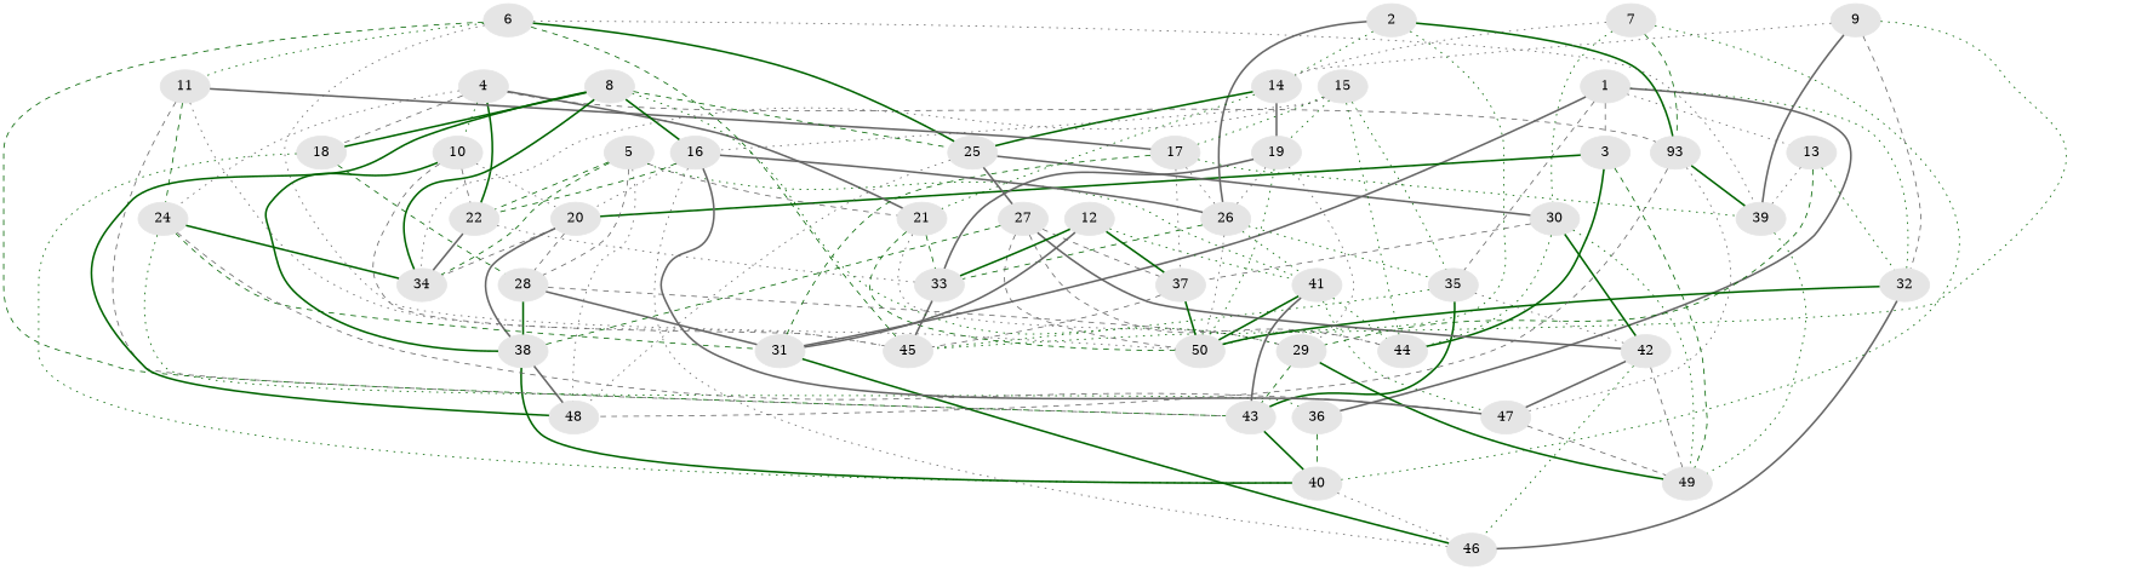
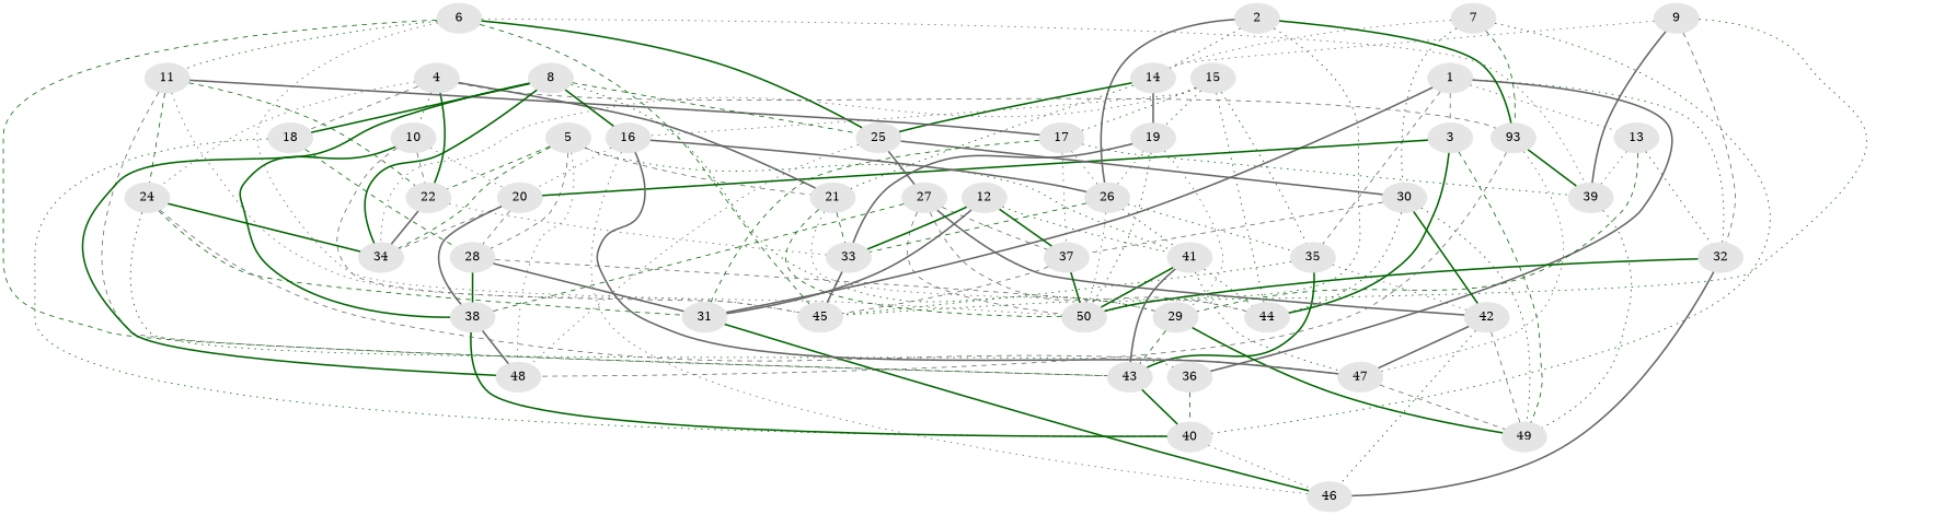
  graph {
    node [color=gray90 style=filled]
    edge [color=darkgreen style=dotted weight=1.0]
    1
    3
    13
    31
    32
    35
    36
    20
    44
    49
    39
    29
    46
    50
    43
    45
    42
    40
    2
    14
    n21 [label=93]
    26
    21
    25
    19
    48
    47
    41
    33
    28
    34
    38
    4
    10
    18
    22
    24
    5
    6
    11
    17
    30
    27
    7
    37
    8
    16
    9
    12
    15
    1 -- 3 [color=gray40 style=dashed]
    1 -- 13 [color=gray40]
    1 -- 31 [color=gray40 style=bold]
    1 -- 32
    1 -- 35 [color=gray40 style=dashed]
    1 -- 36 [color=gray40 style=bold]
    3 -- 20 [style=bold]
    3 -- 44 [style=bold]
    3 -- 49 [style=dashed]
    13 -- 32
    13 -- 39 [color=gray40]
    13 -- 29 [style=dashed]
    31 -- 46 [style=bold]
    32 -- 46 [color=gray40 style=bold weight=2.0]
    32 -- 50 [style=bold]
    35 -- 43 [style=bold]
    35 -- 45
    35 -- 42 [color=gray40]
    36 -- 40 [style=dashed weight=2.0]
    20 -- 28 [color=gray40 style=dashed]
    20 -- 34 [color=gray40 style=dashed]
    20 -- 38 [color=gray40 style=bold]
    39 -- 49
    29 -- 49 [style=bold]
    29 -- 43 [style=dashed]
    43 -- 40 [style=bold]
    42 -- 49 [color=gray40 style=dashed]
    42 -- 46
    42 -- 47 [color=gray40 style=bold]
    40 -- 46 [color=gray40]
    2 -- 50
    2 -- 14
    2 -- n21 [style=bold]
    2 -- 26 [color=gray40 style=bold]
    14 -- 21
    14 -- 25 [style=bold]
    14 -- 19 [color=gray40 style=bold]
    n21 -- 39 [style=bold]
    n21 -- 48 [color=gray40 style=dashed]
    n21 -- 47 [color=gray40]
    26 -- 35
    26 -- 50 [color=gray40]
    26 -- 41
    26 -- 33 [style=dashed]
    21 -- 44 [color=gray40]
    21 -- 50 [style=dashed]
    21 -- 33 [style=dashed]
    25 -- 48 [color=gray40]
    25 -- 30 [color=gray40 style=bold]
    25 -- 27 [color=gray40 style=bold]
    19 -- 29 [color=gray40]
    19 -- 50
    19 -- 26 [color=gray40]
    19 -- 33 [color=gray40 style=bold]
    47 -- 49 [color=gray40 style=dashed]
    41 -- 44
    41 -- 50 [style=bold weight=2.0]
    41 -- 43 [color=gray40 style=bold]
    41 -- 47
    33 -- 45 [color=gray40 style=bold]
    28 -- 31 [color=gray40 style=bold]
    28 -- 29 [color=gray40 style=dashed]
    28 -- 38 [style=bold]
    38 -- 40 [style=bold]
    38 -- 48 [color=gray40 style=bold]
    4 -- n21 [color=gray40 style=dashed]
    4 -- 21 [color=gray40 style=bold]
    4 -- 10
    4 -- 18 [color=gray40 style=dashed]
    4 -- 22 [style=bold]
    4 -- 24 [color=gray40]
    10 -- 20 [color=gray40]
    10 -- 45 [color=gray40 style=dashed weight=2.0]
    10 -- 38 [style=bold]
    10 -- 22 [color=gray40 style=dashed]
    18 -- 40
    18 -- 28 [style=dashed]
    22 -- 33 [color=gray40]
    22 -- 34 [color=gray40 style=bold]
    24 -- 31 [style=dashed]
    24 -- 36
    24 -- 47 [color=gray40 style=dashed]
    24 -- 34 [style=bold]
    5 -- 21 [color=gray40 style=dashed]
    5 -- 48 [color=gray40]
    5 -- 41
    5 -- 28 [color=gray40 style=dashed]
    5 -- 34 [style=dashed]
    5 -- 22 [style=dashed]
    6 -- 39 [color=gray40]
    6 -- 50 [color=gray40]
    6 -- 43 [style=dashed]
    6 -- 45 [style=dashed]
    6 -- 25 [style=bold]
    6 -- 11
    11 -- 43 [color=gray40 style=dashed]
    11 -- 45 [color=gray40]
-   16 -- 22 [style=dashed]
+   11 -- 22 [style=dashed]
    11 -- 24 [style=dashed]
    11 -- 17 [color=gray40 style=bold]
    17 -- 31 [style=dashed]
    17 -- 39
    17 -- 26 [color=gray40]
    17 -- 37 [color=gray40]
    30 -- 44
    30 -- 49
    30 -- 42 [style=bold]
    30 -- 37 [color=gray40 style=dashed]
    27 -- 44 [color=gray40 style=dashed]
    27 -- 50 [color=gray40 style=dashed]
    27 -- 42 [color=gray40 style=bold]
    27 -- 38 [style=dashed]
    27 -- 37 [color=gray40 style=dashed]
    7 -- 40
    7 -- 14 [color=gray40]
    7 -- n21 [style=dashed]
    7 -- 30
    37 -- 50 [style=bold]
    37 -- 45 [color=gray40 style=dashed]
    8 -- 29
    8 -- 25 [style=dashed]
    8 -- 48 [style=bold]
    8 -- 34 [style=bold]
    8 -- 18 [style=bold]
    8 -- 16 [style=bold]
    16 -- 20 [color=gray40]
    16 -- 46 [color=gray40]
    16 -- 26 [color=gray40 style=bold]
    16 -- 47 [color=gray40 style=bold]
    9 -- 32 [color=gray40 style=dashed]
    9 -- 39 [color=gray40 style=bold]
    9 -- 45
    9 -- 14 [color=gray40]
    12 -- 31 [color=gray40 style=bold]
    12 -- 41
    12 -- 33 [style=bold]
    12 -- 37 [style=bold]
    15 -- 35
    15 -- 44
    15 -- 19
    15 -- 34 [color=gray40]
    15 -- 17
    15 -- 16 [color=gray40]
  }
